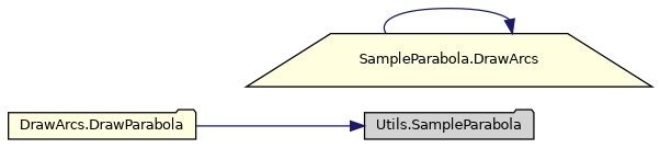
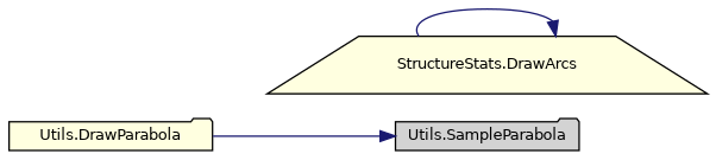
  digraph {
    rankdir=RL
    node [color=black fillcolor=lightyellow fontname=Helvetica fontsize=10 shape=folder style=filled]
    edge [color=midnightblue dir=back fontname=Helvetica fontsize=10 labelfontname=Helvetica labelfontsize=10 style=solid]
    n1 [fillcolor=lightgrey fontcolor=black height=0.2 label="Utils.SampleParabola" width=0.4]
-   n2 [height=0.2 label="DrawArcs.DrawParabola" width=0.4]
-   n3 [height=0.2 label="SampleParabola.DrawArcs" shape=trapezium width=0.4]
+   n2 [height=0.2 label="Utils.DrawParabola" width=0.4]
+   n3 [height=0.2 label="StructureStats.DrawArcs" shape=trapezium width=0.4]
    n1 -> n2
    n3 -> n3
  }
